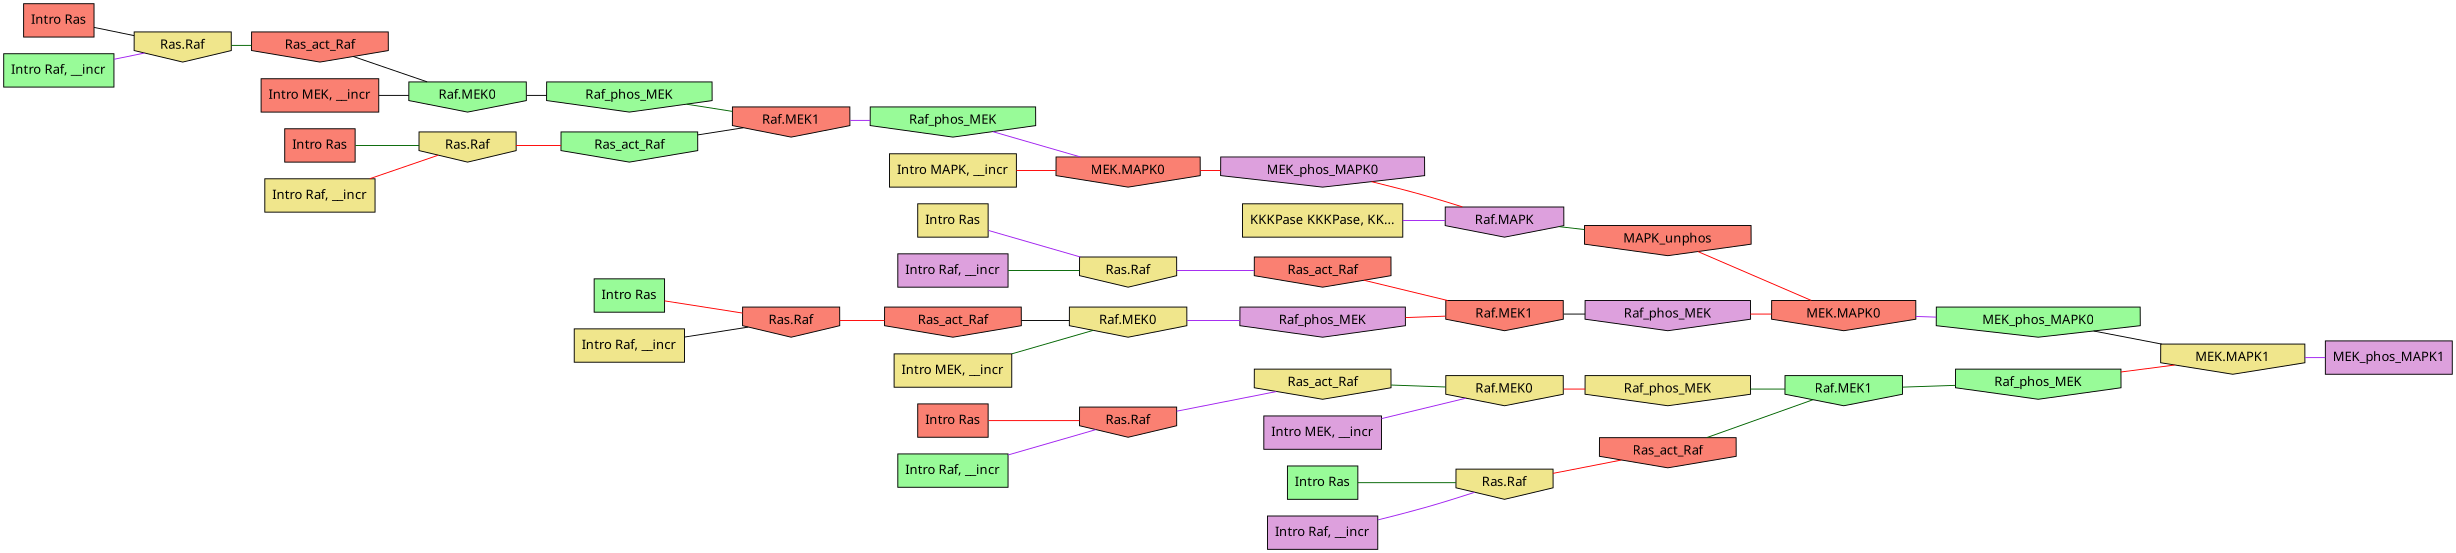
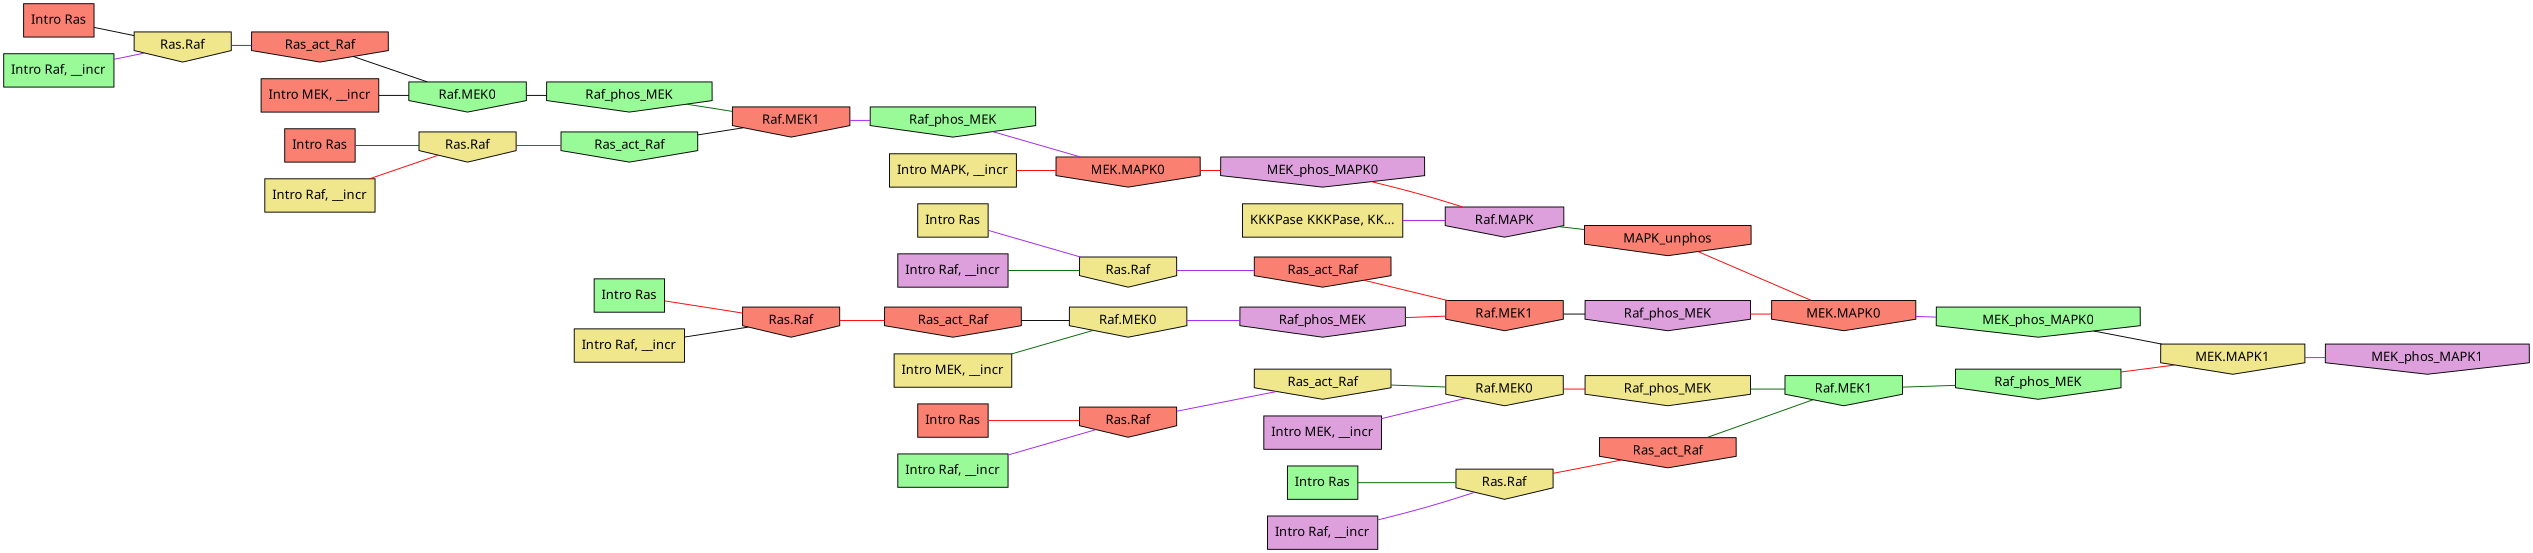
  digraph {
    rankdir=LR
    ranksep=0.30
    node [fillcolor=salmon fontname="CMU Serif" shape=invhouse style=filled]
    edge [color=red dir=none fontname="CMU Serif"]
    n1 [label="Intro Ras" shape=rectangle]
    n2 [fillcolor=khaki label="Ras.Raf"]
    n3 [label=Ras_act_Raf]
    n4 [fillcolor=khaki label="Intro Ras" shape=rectangle]
    n5 [fillcolor=khaki label="Ras.Raf"]
    n6 [label=Ras_act_Raf]
    n7 [fillcolor=palegreen label="Intro Ras" shape=rectangle]
    n8 [label="Ras.Raf"]
    n9 [label=Ras_act_Raf]
    n10 [fillcolor=palegreen label="Intro Ras" shape=rectangle]
    n11 [fillcolor=khaki label="Ras.Raf"]
    n12 [label=Ras_act_Raf]
    n13 [label="Intro Ras" shape=rectangle]
    n14 [fillcolor=khaki label="Ras.Raf"]
    n15 [fillcolor=palegreen label=Ras_act_Raf]
    n16 [label="Intro Ras" shape=rectangle]
    n17 [label="Ras.Raf"]
    n18 [fillcolor=khaki label=Ras_act_Raf]
    n19 [fillcolor=plum label="Intro Raf, __incr" shape=rectangle]
    n20 [fillcolor=palegreen label="Intro Raf, __incr" shape=rectangle]
    n21 [fillcolor=plum label="Intro Raf, __incr" shape=rectangle]
    n22 [fillcolor=khaki label="Intro Raf, __incr" shape=rectangle]
    n23 [fillcolor=khaki label="Intro Raf, __incr" shape=rectangle]
    n24 [fillcolor=palegreen label="Intro Raf, __incr" shape=rectangle]
    n25 [fillcolor=khaki label="Intro MEK, __incr" shape=rectangle]
    n26 [fillcolor=khaki label="Raf.MEK0"]
    n27 [fillcolor=plum label=Raf_phos_MEK]
    n28 [label="Intro MEK, __incr" shape=rectangle]
    n29 [fillcolor=palegreen label="Raf.MEK0"]
    n30 [fillcolor=palegreen label=Raf_phos_MEK]
    n31 [fillcolor=plum label="Intro MEK, __incr" shape=rectangle]
    n32 [fillcolor=khaki label="Raf.MEK0"]
    n33 [fillcolor=khaki label=Raf_phos_MEK]
    n34 [fillcolor=khaki label="Intro MAPK, __incr" shape=rectangle]
    n35 [label="MEK.MAPK0"]
    n36 [fillcolor=plum label=MEK_phos_MAPK0]
    n37 [fillcolor=khaki label="KKKPase KKKPase, KK..." shape=rectangle]
    n38 [fillcolor=plum label="Raf.MAPK"]
    n39 [label=MAPK_unphos]
    n40 [label="Raf.MEK1"]
    n41 [fillcolor=palegreen label="Raf.MEK1"]
    n42 [fillcolor=palegreen label=Raf_phos_MEK]
    n43 [label="Raf.MEK1"]
    n44 [fillcolor=palegreen label=Raf_phos_MEK]
    n45 [fillcolor=plum label=Raf_phos_MEK]
    n46 [label="MEK.MAPK0"]
    n47 [fillcolor=palegreen label=MEK_phos_MAPK0]
    n48 [fillcolor=khaki label="MEK.MAPK1"]
-   n49 [fillcolor=plum label=MEK_phos_MAPK1 shape=box]
+   n49 [fillcolor=plum label=MEK_phos_MAPK1]
    n1 -> n2 [color=black]
    n2 -> n3 [color=darkgreen]
    n3 -> n29 [color=black]
    n4 -> n5 [color=purple]
    n5 -> n6 [color=purple]
    n6 -> n43
    n7 -> n8
    n8 -> n9
    n9 -> n26 [color=black]
    n10 -> n11 [color=darkgreen]
    n11 -> n12
    n12 -> n41 [color=darkgreen]
    n13 -> n14 [color=darkgreen]
    n14 -> n15
    n15 -> n40 [color=black]
    n16 -> n17
    n17 -> n18 [color=purple]
    n18 -> n32 [color=darkgreen]
    n19 -> n11 [color=purple]
    n20 -> n2 [color=purple]
    n21 -> n5 [color=darkgreen]
    n22 -> n8 [color=black]
    n23 -> n14
    n24 -> n17 [color=purple]
    n25 -> n26 [color=darkgreen]
    n26 -> n27 [color=purple]
    n27 -> n43
    n28 -> n29 [color=black]
    n29 -> n30 [color=black]
    n30 -> n40 [color=darkgreen]
    n31 -> n32 [color=purple]
    n32 -> n33
    n33 -> n41 [color=darkgreen]
    n34 -> n35
    n35 -> n36
    n36 -> n38
    n37 -> n38 [color=purple]
    n38 -> n39 [color=darkgreen]
    n39 -> n46
    n40 -> n42 [color=purple]
    n41 -> n44 [color=darkgreen]
    n42 -> n35 [color=purple]
    n43 -> n45 [color=black]
    n44 -> n48
    n45 -> n46
    n46 -> n47 [color=purple]
    n47 -> n48 [color=black]
    n48 -> n49 [color=purple]
  }
